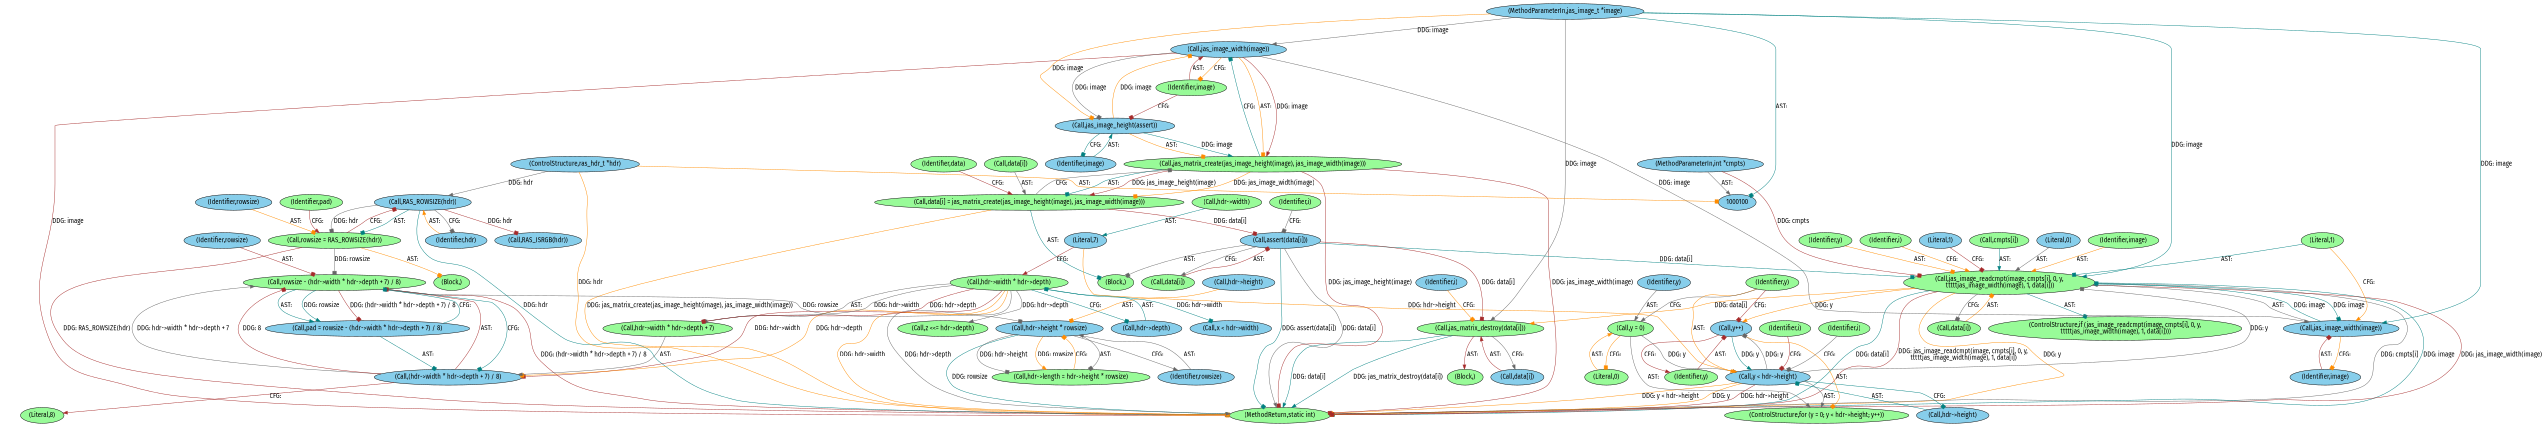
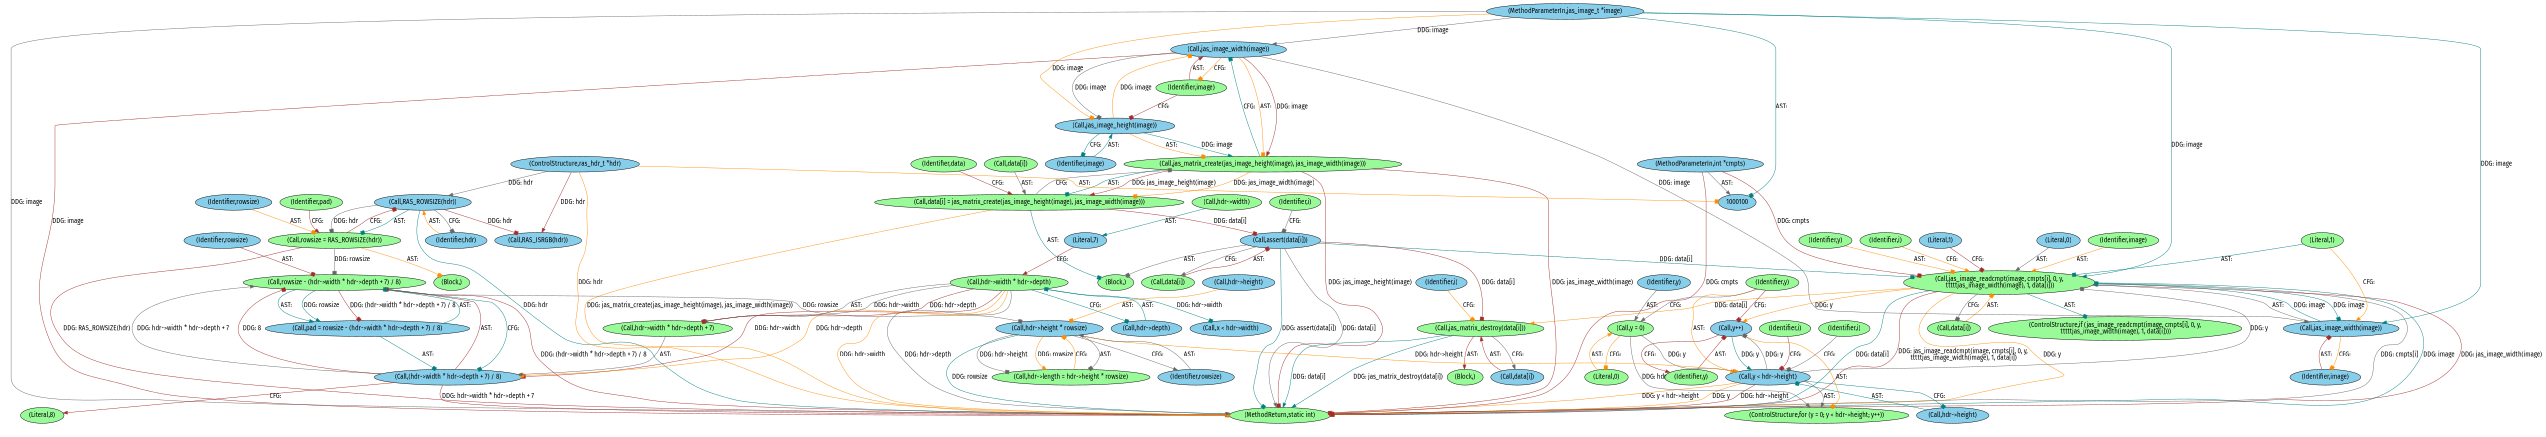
  digraph {
    fontname="Fira Sans"
    node [fillcolor=palegreen fontname="Fira Sans" style=filled]
    edge [arrowhead=box color=gray40 fontname="Fira Sans"]
    n1 [label="(Call,jas_image_readcmpt(image, cmpts[i], 0, y,\n \t\t\t\t\tjas_image_width(image), 1, data[i]))"]
    n2 [fillcolor=skyblue label="(Call,jas_image_width(image))"]
    n3 [fillcolor=skyblue label="(Call,y++)"]
    n4 [label="(Call,jas_matrix_destroy(data[i]))"]
    n5 [label="(Call,data[i])"]
    n6 [label="(ControlStructure,if (jas_image_readcmpt(image, cmpts[i], 0, y,\n \t\t\t\t\tjas_image_width(image), 1, data[i])))"]
    n7 [label="(MethodReturn,static int)"]
    n8 [fillcolor=skyblue label="(Identifier,image)"]
    n9 [fillcolor=skyblue label="(Call,y < hdr->height)"]
    n10 [label="(ControlStructure,for (y = 0; y < hdr->height; y++))"]
    n11 [label="(Identifier,y)"]
    n12 [label="(Block,)"]
    n13 [fillcolor=skyblue label="(Call,data[i])"]
    n14 [fillcolor=skyblue label="(Call,jas_image_width(image))"]
-   n15 [fillcolor=skyblue label="(Call,jas_image_height(assert))"]
+   n15 [fillcolor=skyblue label="(Call,jas_image_height(image))"]
    n16 [label="(Call,jas_matrix_create(jas_image_height(image), jas_image_width(image)))"]
    n17 [label="(Identifier,image)"]
    n18 [fillcolor=skyblue label="(Identifier,image)"]
    n19 [label="(Call,data[i] = jas_matrix_create(jas_image_height(image), jas_image_width(image)))"]
    n20 [fillcolor=skyblue label="(MethodParameterIn,jas_image_t *image)"]
    1000100 [fillcolor=skyblue]
    n22 [fillcolor=skyblue label="(MethodParameterIn,int *cmpts)"]
    n23 [fillcolor=skyblue label="(Call,hdr->height)"]
    n24 [label="(Call,y = 0)"]
    n25 [label="(Literal,0)"]
    n26 [fillcolor=skyblue label="(Call,hdr->height * rowsize)"]
    n27 [label="(Call,hdr->length = hdr->height * rowsize)"]
    n28 [fillcolor=skyblue label="(Identifier,rowsize)"]
    n29 [label="(Call,rowsize - (hdr->width * hdr->depth + 7) / 8)"]
    n30 [fillcolor=skyblue label="(Call,(hdr->width * hdr->depth + 7) / 8)"]
    n31 [fillcolor=skyblue label="(Call,pad = rowsize - (hdr->width * hdr->depth + 7) / 8)"]
    n32 [label="(Literal,8)"]
    n33 [label="(Call,rowsize = RAS_ROWSIZE(hdr))"]
    n34 [fillcolor=skyblue label="(Call,RAS_ROWSIZE(hdr))"]
    n35 [label="(Block,)"]
    n36 [fillcolor=skyblue label="(Call,RAS_ISRGB(hdr))"]
    n37 [fillcolor=skyblue label="(Identifier,hdr)"]
    n38 [fillcolor=skyblue label="(ControlStructure,ras_hdr_t *hdr)"]
    n39 [label="(Call,hdr->width * hdr->depth)"]
    n40 [fillcolor=skyblue label="(Call,x < hdr->width)"]
    n41 [label="(Call,hdr->width * hdr->depth + 7)"]
-   n42 [label="(Call,z <<= hdr->depth)"]
    n43 [fillcolor=skyblue label="(Call,hdr->depth)"]
    n44 [fillcolor=skyblue label="(Call,assert(data[i]))"]
    n45 [label="(Block,)"]
    n46 [label="(Call,data[i])"]
    n47 [label="(Literal,1)"]
    n48 [fillcolor=skyblue label="(Call,hdr->height)"]
    n49 [label="(Identifier,y)"]
    n50 [fillcolor=skyblue label="(Identifier,rowsize)"]
    n51 [label="(Identifier,data)"]
    n52 [fillcolor=skyblue label="(Identifier,i)"]
    n53 [label="(Identifier,i)"]
    n54 [fillcolor=skyblue label="(Literal,1)"]
    n55 [label="(Identifier,i)"]
    n56 [label="(Call,hdr->width)"]
    n57 [fillcolor=skyblue label="(Literal,7)"]
    n58 [fillcolor=skyblue label="(Identifier,rowsize)"]
    n59 [label="(Identifier,pad)"]
    n60 [fillcolor=skyblue label="(Identifier,y)"]
-   n61 [label="(Call,cmpts[i])"]
    n62 [fillcolor=skyblue label="(Literal,0)"]
    n63 [label="(Identifier,image)"]
    n64 [label="(Identifier,y)"]
    n65 [label="(Identifier,i)"]
    n66 [label="(Call,data[i])"]
    n67 [label="(Identifier,i)"]
    n1 -> n2 [color=teal label="DDG: image"]
    n1 -> n3 [arrowhead=normal color=darkorange label="DDG: y"]
    n1 -> n4 [arrowhead=normal color=darkorange label="DDG: data[i]"]
    n1 -> n5 [label="CFG: "]
    n1 -> n6 [color=teal label="AST: "]
    n1 -> n7 [arrowhead=normal color=teal label="DDG: data[i]"]
    n1 -> n7 [color=brown label="DDG: jas_image_readcmpt(image, cmpts[i], 0, y,\n \t\t\t\t\tjas_image_width(image), 1, data[i])"]
    n1 -> n7 [arrowhead=normal color=darkorange label="DDG: y"]
    n1 -> n7 [label="DDG: cmpts[i]"]
    n1 -> n7 [color=teal label="DDG: image"]
    n1 -> n7 [color=brown label="DDG: jas_image_width(image)"]
    n2 -> n1 [arrowhead=normal label="AST: "]
    n2 -> n1 [color=teal label="DDG: image"]
    n2 -> n8 [color=darkorange label="CFG: "]
    n3 -> n9 [arrowhead=normal color=teal label="DDG: y"]
    n3 -> n10 [color=darkorange label="AST: "]
    n3 -> n11 [arrowhead=normal color=brown label="CFG: "]
    n4 -> n7 [arrowhead=normal color=teal label="DDG: data[i]"]
    n4 -> n7 [arrowhead=normal color=teal label="DDG: jas_matrix_destroy(data[i])"]
    n4 -> n12 [arrowhead=normal color=brown label="AST: "]
    n4 -> n13 [arrowhead=normal label="CFG: "]
    n5 -> n1 [color=darkorange label="AST: "]
    n8 -> n2 [color=brown label="AST: "]
    n9 -> n1 [label="DDG: y"]
    n9 -> n3 [label="DDG: y"]
    n9 -> n7 [arrowhead=normal color=darkorange label="DDG: y < hdr->height"]
    n9 -> n7 [color=darkorange label="DDG: y"]
    n9 -> n7 [color=brown label="DDG: hdr->height"]
    n9 -> n10 [arrowhead=normal label="AST: "]
    n9 -> n23 [color=teal label="CFG: "]
    n11 -> n3 [color=brown label="AST: "]
    n13 -> n4 [arrowhead=normal color=brown label="AST: "]
    n14 -> n2 [arrowhead=normal label="DDG: image"]
    n14 -> n7 [color=brown label="DDG: image"]
    n14 -> n15 [label="DDG: image"]
    n14 -> n16 [color=darkorange label="AST: "]
    n14 -> n16 [arrowhead=normal color=brown label="DDG: image"]
    n14 -> n17 [color=darkorange label="CFG: "]
    n15 -> n14 [color=darkorange label="DDG: image"]
    n15 -> n16 [color=darkorange label="AST: "]
    n15 -> n16 [arrowhead=normal color=teal label="DDG: image"]
    n15 -> n18 [color=teal label="CFG: "]
    n16 -> n7 [color=brown label="DDG: jas_image_height(image)"]
    n16 -> n7 [color=brown label="DDG: jas_image_width(image)"]
    n16 -> n14 [color=teal label="CFG: "]
    n16 -> n19 [color=teal label="AST: "]
    n16 -> n19 [arrowhead=normal color=brown label="DDG: jas_image_height(image)"]
    n16 -> n19 [color=darkorange label="DDG: jas_image_width(image)"]
    n17 -> n14 [arrowhead=normal color=brown label="AST: "]
    n17 -> n15 [color=brown label="CFG: "]
    n18 -> n15 [arrowhead=normal color=teal label="AST: "]
    n19 -> n7 [color=darkorange label="DDG: jas_matrix_create(jas_image_height(image), jas_image_width(image))"]
    n19 -> n16 [label="CFG: "]
    n19 -> n44 [color=brown label="DDG: data[i]"]
    n19 -> n45 [color=teal label="AST: "]
    n20 -> n1 [arrowhead=normal color=teal label="DDG: image"]
    n20 -> n2 [arrowhead=normal color=teal label="DDG: image"]
-   n20 -> n4 [arrowhead=normal label="DDG: image"]
+   n20 -> n7 [arrowhead=normal label="DDG: image"]
    n20 -> n14 [arrowhead=normal label="DDG: image"]
    n20 -> n15 [color=darkorange label="DDG: image"]
    n20 -> 1000100 [color=teal label="AST: "]
    n22 -> n1 [color=brown label="DDG: cmpts"]
+   n22 -> n7 [arrowhead=normal color=brown label="DDG: cmpts"]
    n22 -> 1000100 [arrowhead=normal label="AST: "]
    n23 -> n9 [color=teal label="AST: "]
    n24 -> n9 [arrowhead=normal label="DDG: y"]
-   n24 -> n10 [arrowhead=normal label="AST: "]
+   n24 -> n10 [arrowhead=normal label="DDG: hdr"]
    n24 -> n25 [color=darkorange label="CFG: "]
    n25 -> n24 [arrowhead=normal color=darkorange label="AST: "]
    n26 -> n7 [arrowhead=normal color=teal label="DDG: rowsize"]
-   n57 -> n9 [arrowhead=normal color=darkorange label="DDG: hdr->height"]
+   n26 -> n9 [arrowhead=normal color=darkorange label="DDG: hdr->height"]
    n26 -> n27 [label="AST: "]
    n26 -> n27 [label="DDG: hdr->height"]
    n26 -> n27 [arrowhead=normal color=darkorange label="DDG: rowsize"]
    n26 -> n28 [arrowhead=normal label="CFG: "]
    n27 -> n26 [color=darkorange label="CFG: "]
    n28 -> n26 [arrowhead=normal label="AST: "]
    n29 -> n7 [arrowhead=normal color=brown label="DDG: (hdr->width * hdr->depth + 7) / 8"]
    n29 -> n26 [label="DDG: rowsize"]
    n29 -> n30 [color=teal label="CFG: "]
    n29 -> n31 [arrowhead=normal color=teal label="AST: "]
    n29 -> n31 [arrowhead=normal color=teal label="DDG: rowsize"]
    n29 -> n31 [color=brown label="DDG: (hdr->width * hdr->depth + 7) / 8"]
+   n30 -> n7 [color=brown label="DDG: hdr->width * hdr->depth + 7"]
    n30 -> n29 [color=brown label="AST: "]
    n30 -> n29 [arrowhead=normal label="DDG: hdr->width * hdr->depth + 7"]
    n30 -> n29 [color=brown label="DDG: 8"]
    n30 -> n32 [arrowhead=normal color=brown label="CFG: "]
-   n31 -> n29 [color=teal label="CFG: "]
+   n31 -> n29 [color=teal label="AST: "]
    n31 -> n30 [color=teal label="AST: "]
    n33 -> n7 [arrowhead=normal color=brown label="DDG: RAS_ROWSIZE(hdr)"]
    n33 -> n29 [label="DDG: rowsize"]
    n33 -> n34 [color=brown label="CFG: "]
    n33 -> n35 [color=darkorange label="AST: "]
    n34 -> n7 [color=teal label="DDG: hdr"]
    n34 -> n33 [color=teal label="AST: "]
    n34 -> n33 [label="DDG: hdr"]
    n34 -> n36 [color=brown label="DDG: hdr"]
    n34 -> n37 [label="CFG: "]
    n37 -> n34 [arrowhead=normal color=darkorange label="AST: "]
    n38 -> n7 [arrowhead=normal color=darkorange label="DDG: hdr"]
    n38 -> 1000100 [color=darkorange label="AST: "]
    n38 -> n34 [arrowhead=normal label="DDG: hdr"]
+   n38 -> n36 [arrowhead=normal color=brown label="DDG: hdr"]
    n39 -> n7 [color=darkorange label="DDG: hdr->width"]
    n39 -> n7 [arrowhead=normal label="DDG: hdr->depth"]
    n39 -> n30 [color=brown label="DDG: hdr->width"]
    n39 -> n30 [color=darkorange label="DDG: hdr->depth"]
    n39 -> n40 [color=teal label="DDG: hdr->width"]
    n39 -> n41 [arrowhead=normal label="AST: "]
    n39 -> n41 [label="DDG: hdr->width"]
    n39 -> n41 [color=brown label="DDG: hdr->depth"]
-   n39 -> n42 [arrowhead=normal label="DDG: hdr->depth"]
    n39 -> n43 [color=teal label="CFG: "]
    n41 -> n30 [arrowhead=normal label="AST: "]
    n43 -> n39 [color=teal label="AST: "]
    n44 -> n1 [color=teal label="DDG: data[i]"]
    n44 -> n4 [color=brown label="DDG: data[i]"]
    n44 -> n7 [color=teal label="DDG: assert(data[i])"]
    n44 -> n7 [arrowhead=normal label="DDG: data[i]"]
    n44 -> n45 [label="AST: "]
    n44 -> n46 [arrowhead=normal label="CFG: "]
    n46 -> n44 [color=brown label="AST: "]
    n47 -> n1 [color=teal label="AST: "]
    n47 -> n2 [arrowhead=normal color=darkorange label="CFG: "]
    n48 -> n26 [color=darkorange label="AST: "]
    n49 -> n1 [color=darkorange label="AST: "]
    n50 -> n33 [color=darkorange label="AST: "]
    n51 -> n19 [arrowhead=normal color=brown label="CFG: "]
    n52 -> n4 [color=darkorange label="CFG: "]
    n53 -> n1 [arrowhead=normal color=darkorange label="CFG: "]
    n54 -> n1 [color=brown label="CFG: "]
    n55 -> n44 [label="CFG: "]
    n56 -> n57 [arrowhead=normal color=teal label="AST: "]
    n57 -> n39 [arrowhead=normal color=brown label="CFG: "]
    n58 -> n29 [color=brown label="AST: "]
    n59 -> n33 [arrowhead=normal color=brown label="CFG: "]
    n60 -> n24 [arrowhead=normal label="AST: "]
-   n61 -> n1 [arrowhead=normal color=teal label="AST: "]
    n62 -> n1 [arrowhead=normal label="AST: "]
    n63 -> n1 [arrowhead=normal color=darkorange label="AST: "]
    n64 -> n3 [color=brown label="CFG: "]
    n64 -> n9 [arrowhead=normal color=darkorange label="AST: "]
    n64 -> n24 [arrowhead=normal label="CFG: "]
    n65 -> n9 [color=brown label="CFG: "]
    n66 -> n19 [arrowhead=normal label="AST: "]
    n67 -> n9 [label="CFG: "]
  }
